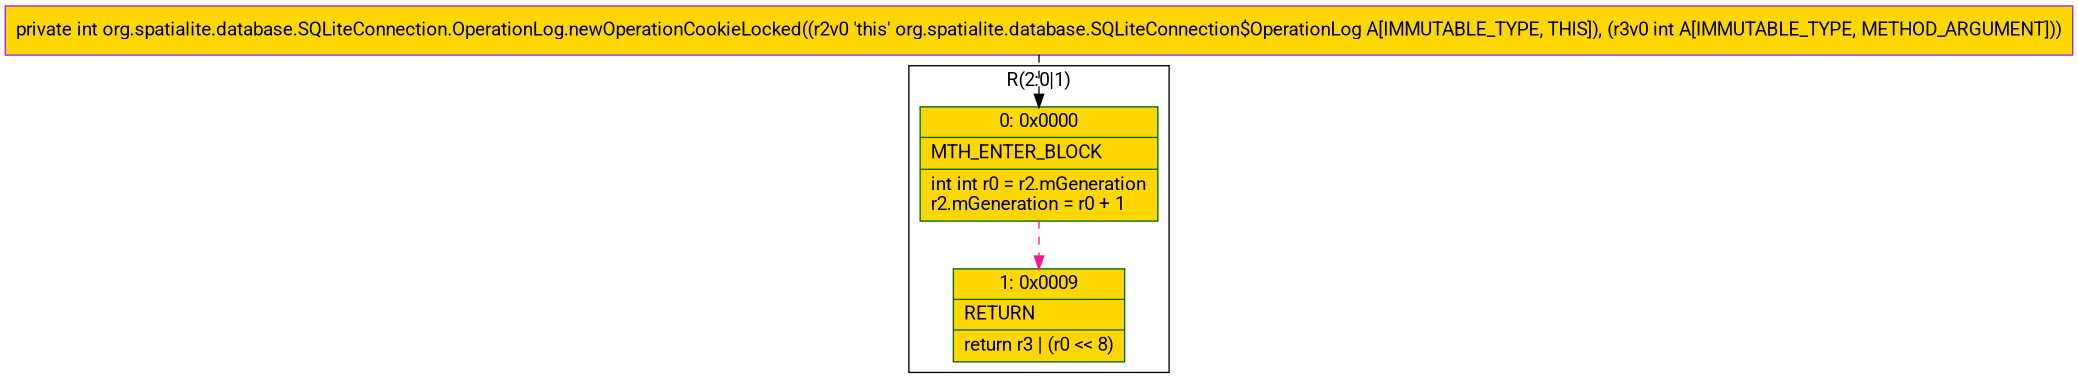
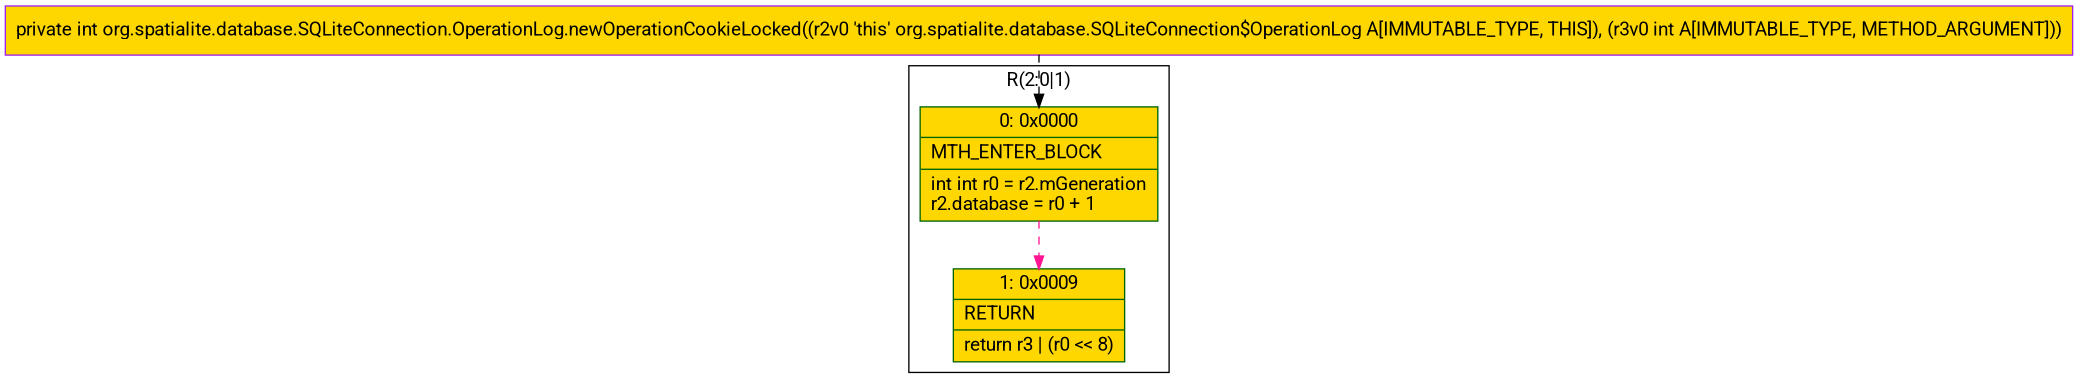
  digraph {
    fontname=Roboto
    node [color=darkgreen shape=record style=filled fillcolor=gold fontname=Roboto]
    edge [style=dashed fontname=Roboto]
-   n1 [label="{0\:\ 0x0000|MTH_ENTER_BLOCK\l|int int r0 = r2.mGeneration\lr2.mGeneration = r0 + 1\l}"]
+   n1 [label="{0\:\ 0x0000|MTH_ENTER_BLOCK\l|int int r0 = r2.mGeneration\lr2.database = r0 + 1\l}"]
    n2 [label="{1\:\ 0x0009|RETURN\l|return r3 \| (r0 \<\< 8)\l}"]
    n3 [label="{private int org.spatialite.database.SQLiteConnection.OperationLog.newOperationCookieLocked((r2v0 'this' org.spatialite.database.SQLiteConnection$OperationLog A[IMMUTABLE_TYPE, THIS]), (r3v0 int A[IMMUTABLE_TYPE, METHOD_ARGUMENT])) }" color=purple]
    subgraph cluster_1 {
      label="R(2:0|1)"
      n1
      n2
    }
    n1 -> n2 [color=deeppink]
    n3 -> n1 [color=black]
  }
